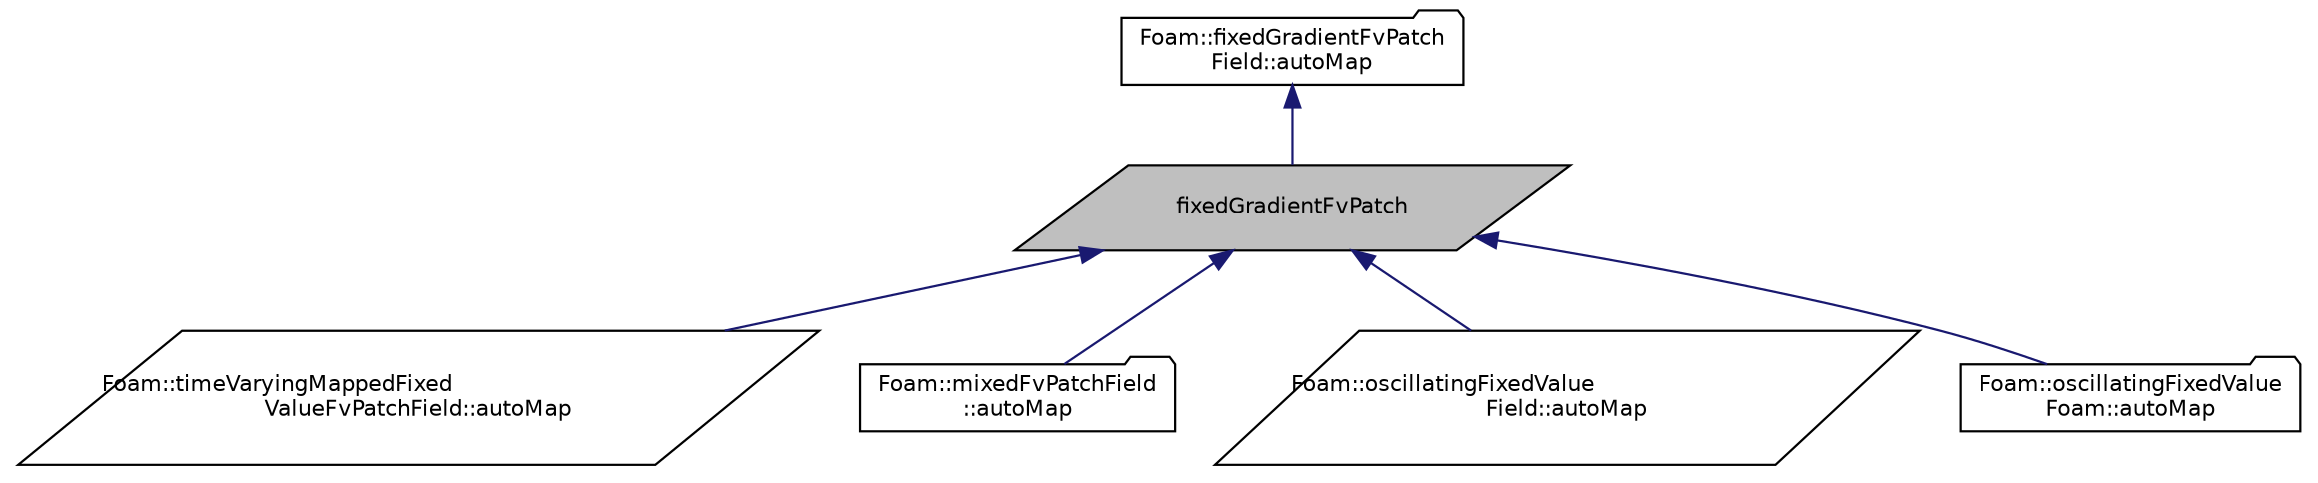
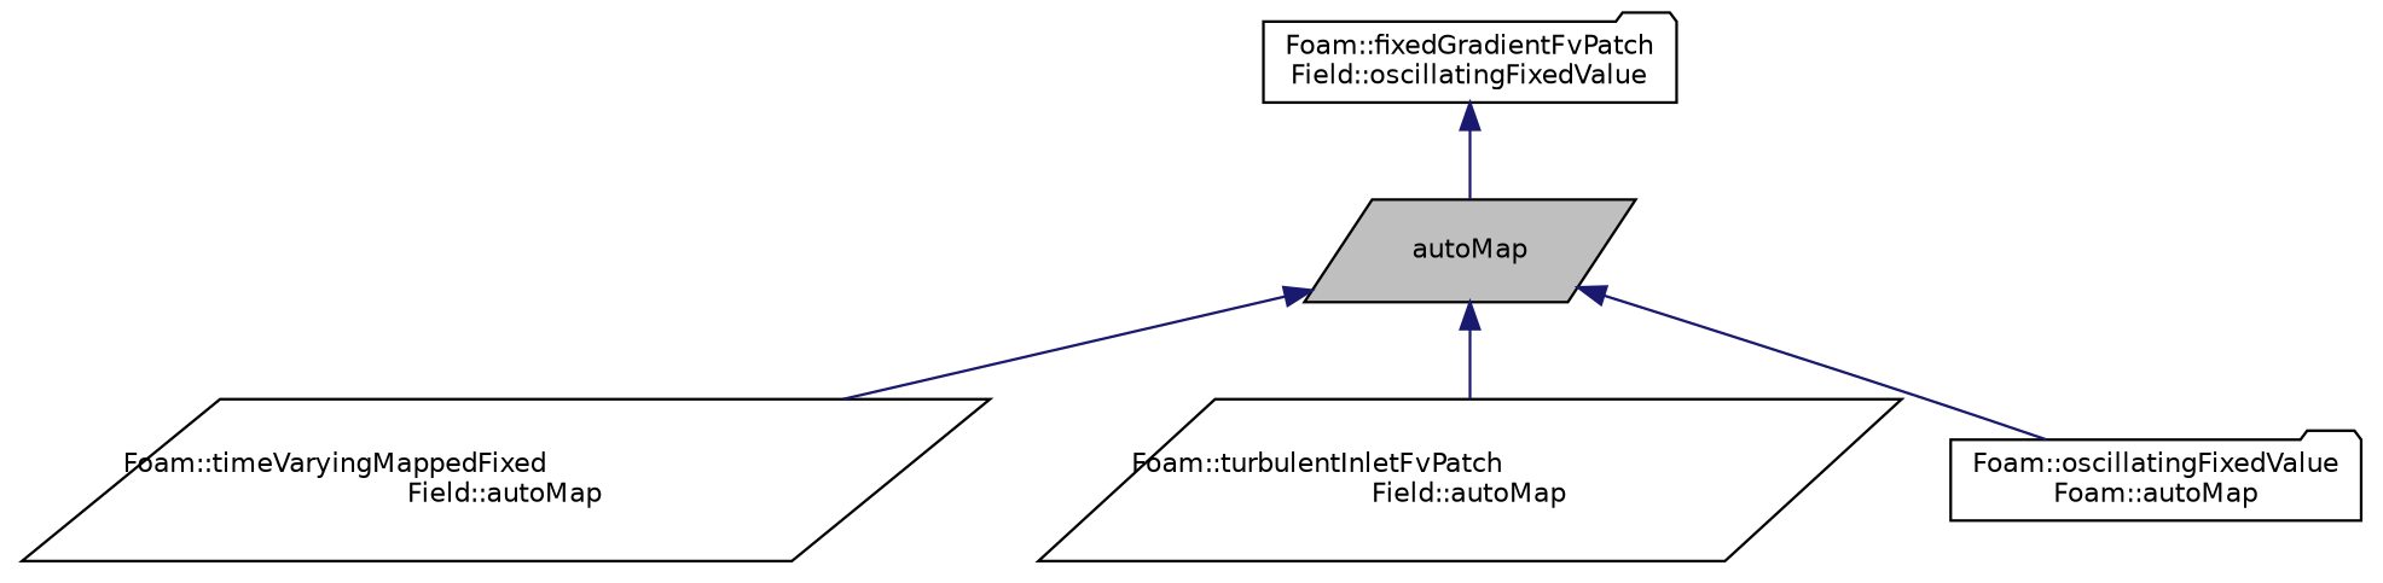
  digraph {
    rankdir=TB
    node [color=black fontname=Helvetica fontsize=10 shape=parallelogram]
    edge [color=midnightblue dir=back fontname=Helvetica fontsize=10 labelfontname=Helvetica labelfontsize=10 style=solid]
-   n1 [fillcolor=grey75 fontcolor=black height=0.2 label=fixedGradientFvPatch style=filled width=0.4]
-   n2 [height=0.2 label="Foam::timeVaryingMappedFixed\lValueFvPatchField::autoMap" width=0.4]
-   n3 [height=0.2 label="Foam::mixedFvPatchField\l::autoMap" shape=folder width=0.4]
-   n4 [height=0.2 label="Foam::oscillatingFixedValue\lField::autoMap" width=0.4]
+   n1 [fillcolor=grey75 fontcolor=black height=0.2 label=autoMap style=filled width=0.4]
+   n2 [height=0.2 label="Foam::timeVaryingMappedFixed\lField::autoMap" width=0.4]
+   n4 [height=0.2 label="Foam::turbulentInletFvPatch\lField::autoMap" width=0.4]
    n5 [height=0.2 label="Foam::oscillatingFixedValue\lFoam::autoMap" shape=folder width=0.4]
-   n6 [height=0.2 label="Foam::fixedGradientFvPatch\lField::autoMap" shape=folder width=0.4]
+   n6 [height=0.2 label="Foam::fixedGradientFvPatch\lField::oscillatingFixedValue" shape=folder width=0.4]
    n1 -> n2
-   n1 -> n3
    n1 -> n4
    n1 -> n5
    n6 -> n1
  }
